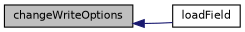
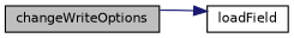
  digraph {
    rankdir=LR
    node [color=black fontname=Helvetica fontsize=10 shape=record]
    n1 [fillcolor=grey75 fontcolor=black height=0.2 label=changeWriteOptions style=filled width=0.4]
    n2 [height=0.2 label=loadField width=0.4]
-   n1 -> n2 [color=midnightblue dir=back fontname=Helvetica fontsize=10 labelfontname=Helvetica labelfontsize=10 style=solid]
+   n2 -> n1 [color=midnightblue dir=back fontname=Helvetica fontsize=10 labelfontname=Helvetica labelfontsize=10 style=solid]
  }
